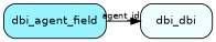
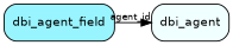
  digraph {
    rankdir=LR
    node [fontname=Helvetica fontsize=12 shape=box style="rounded, filled"]
    dbi_agent_field [fillcolor=cadetblue1]
-   dbi_agent [fillcolor=azure1 label=dbi_dbi]
+   dbi_agent [fillcolor=azure1]
    dbi_agent_field -> dbi_agent [fontname=Helvetica fontsize=9 headlabel=agent_id]
  }
